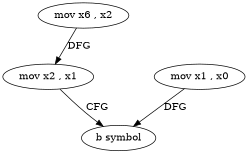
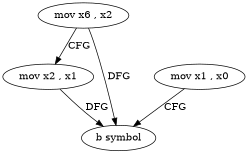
  digraph {
    n1 [label="mov x6 , x2"]
    n2 [label="mov x2 , x1"]
    n3 [label="b symbol"]
    n4 [label="mov x1 , x0"]
-   n1 -> n2 [label=DFG]
-   n2 -> n3 [label=CFG]
-   n4 -> n3 [label=DFG]
+   n1 -> n2 [label=CFG]
+   n1 -> n3 [label=DFG]
+   n2 -> n3 [label=DFG]
+   n4 -> n3 [label=CFG]
  }
